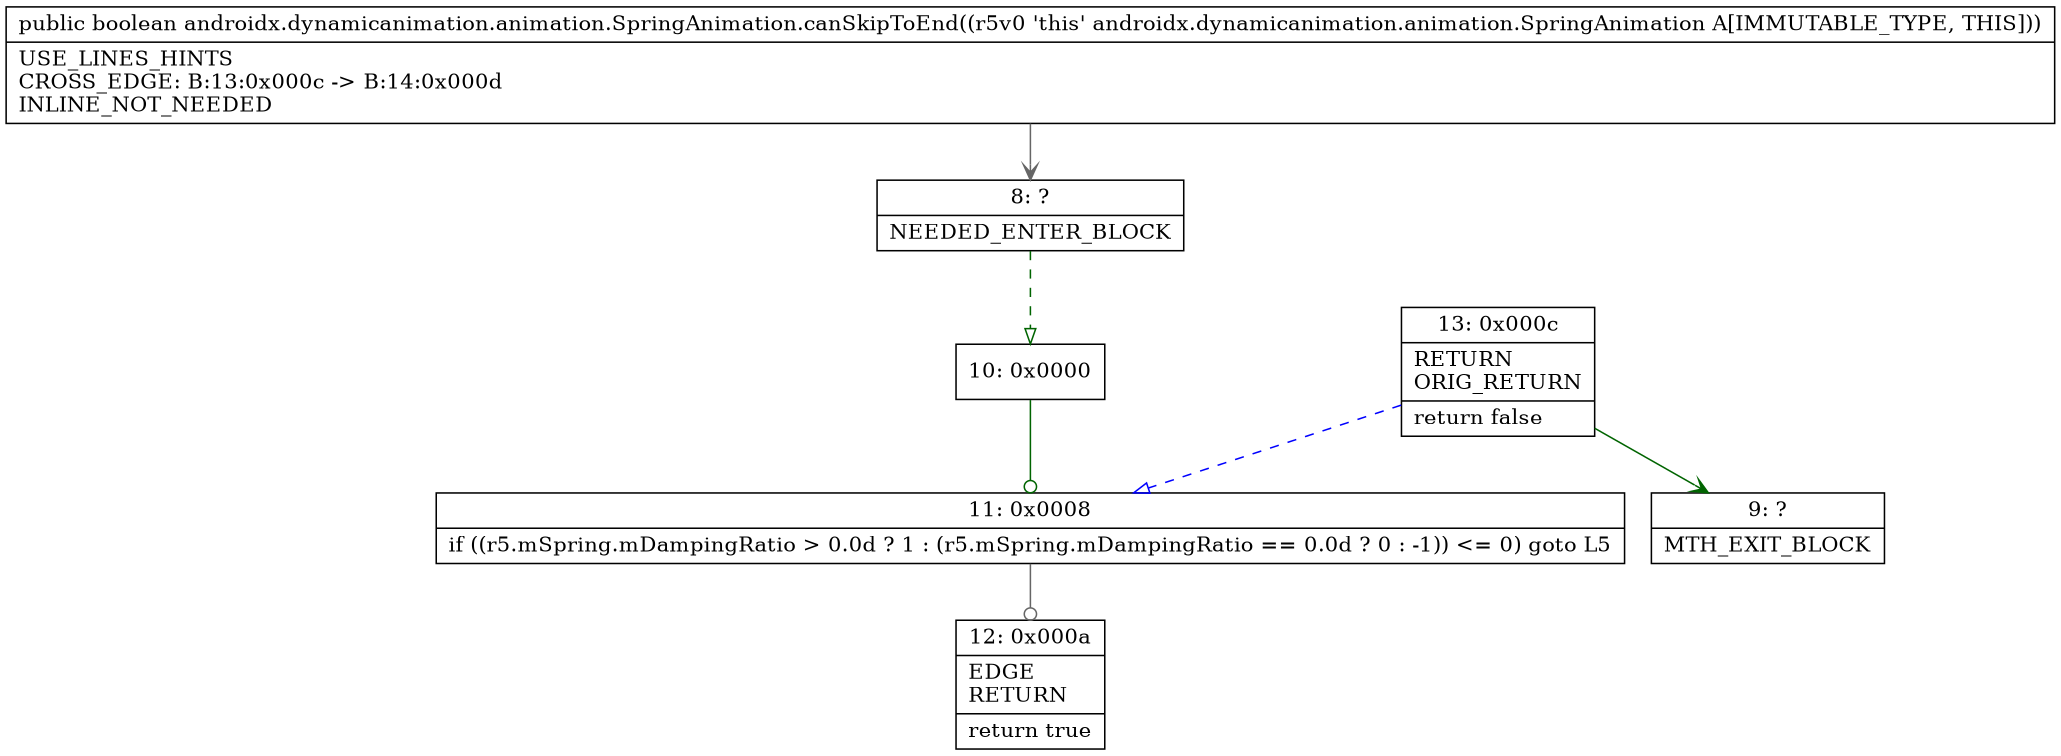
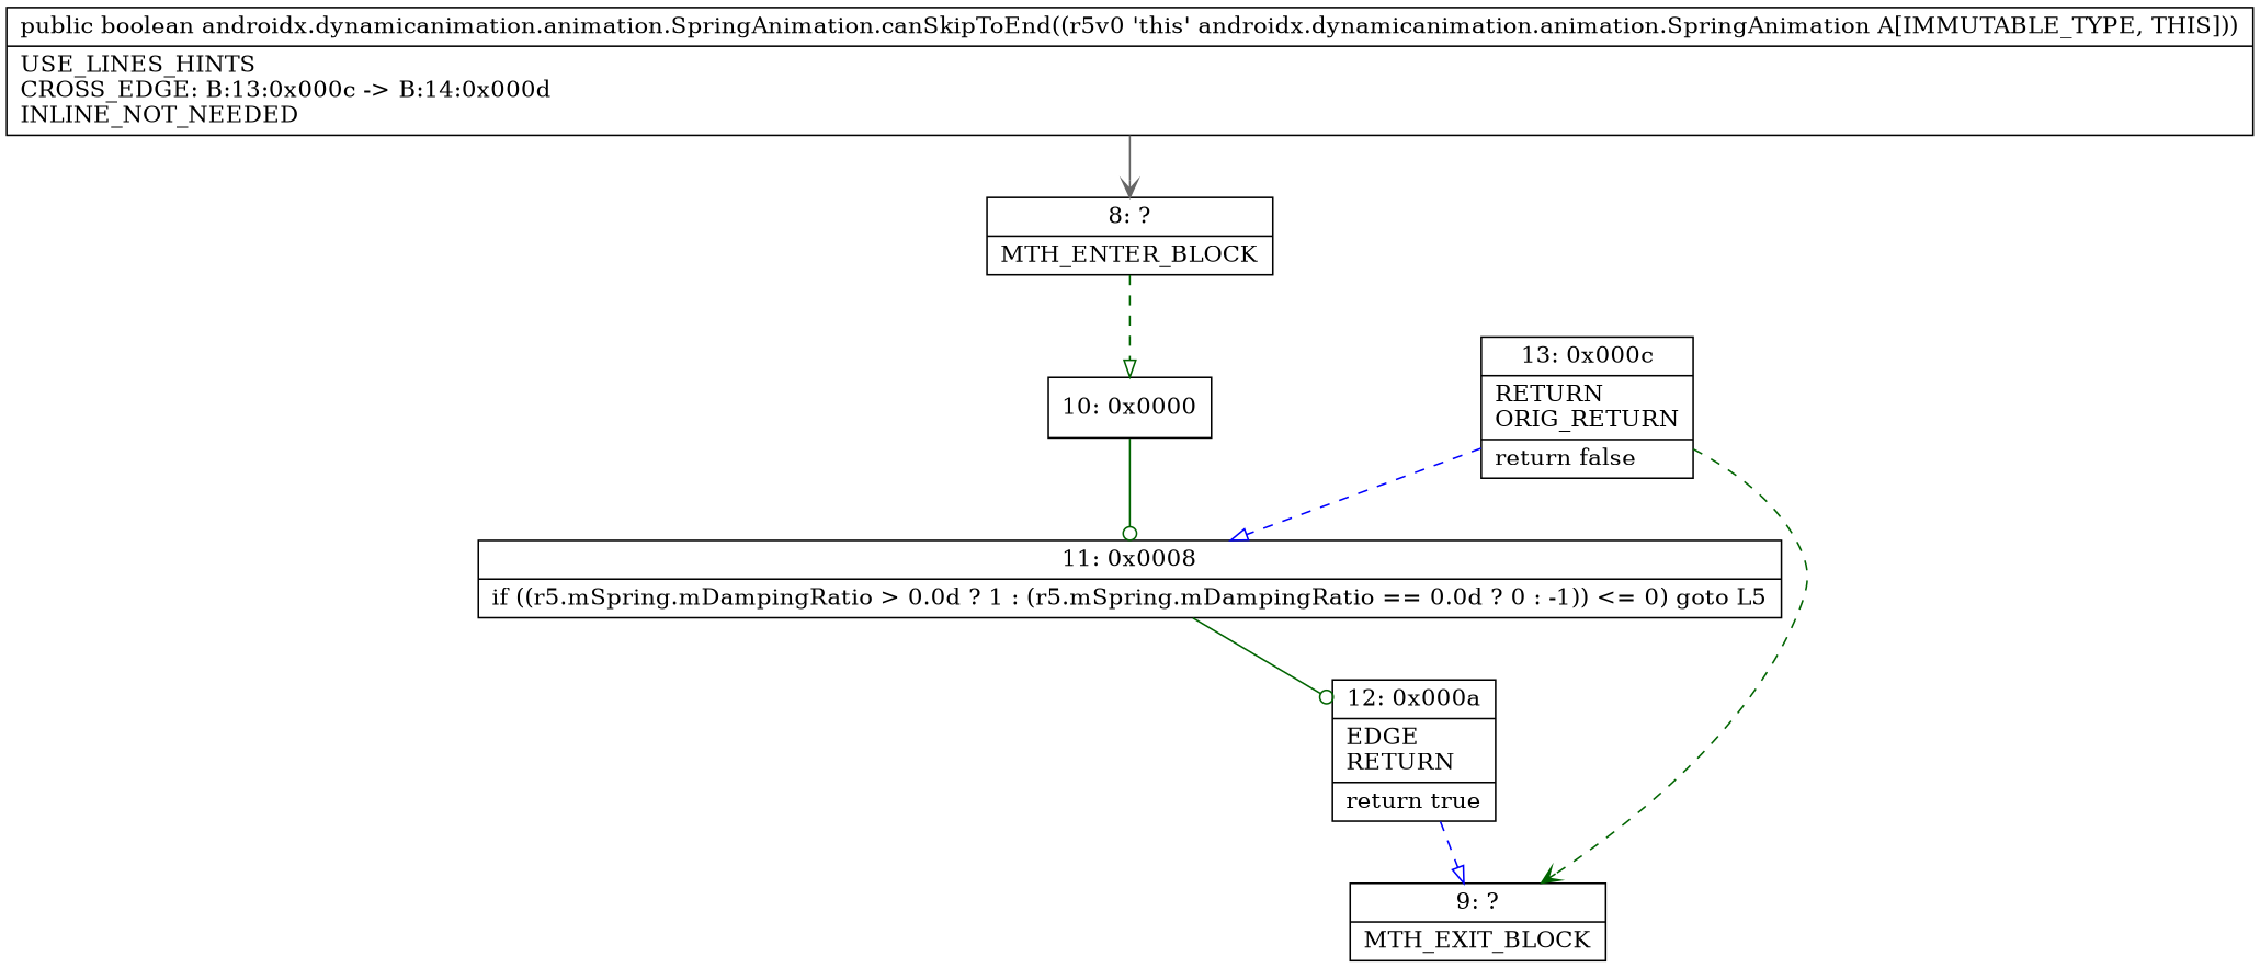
  digraph {
    node [shape=record]
    edge [arrowhead=onormal color=darkgreen style=solid]
-   n1 [label="{8\:\ ?|NEEDED_ENTER_BLOCK\l}"]
+   n1 [label="{8\:\ ?|MTH_ENTER_BLOCK\l}"]
    n2 [label="{10\:\ 0x0000}"]
    n3 [label="{11\:\ 0x0008|if ((r5.mSpring.mDampingRatio \> 0.0d ? 1 : (r5.mSpring.mDampingRatio == 0.0d ? 0 : \-1)) \<= 0) goto L5\l}"]
    n4 [label="{12\:\ 0x000a|EDGE\lRETURN\l|return true\l}"]
    n5 [label="{9\:\ ?|MTH_EXIT_BLOCK\l}"]
    n6 [label="{13\:\ 0x000c|RETURN\lORIG_RETURN\l|return false\l}"]
    n7 [label="{public boolean androidx.dynamicanimation.animation.SpringAnimation.canSkipToEnd((r5v0 'this' androidx.dynamicanimation.animation.SpringAnimation A[IMMUTABLE_TYPE, THIS]))  | USE_LINES_HINTS\lCROSS_EDGE: B:13:0x000c \-\> B:14:0x000d\lINLINE_NOT_NEEDED\l}"]
    n1 -> n2 [style=dashed]
    n2 -> n3 [arrowhead=odot]
-   n3 -> n4 [arrowhead=odot color=gray40]
+   n3 -> n4 [arrowhead=odot]
+   n4 -> n5 [color=blue style=dashed]
    n6 -> n3 [color=blue style=dashed]
-   n6 -> n5 [arrowhead=vee]
+   n6 -> n5 [arrowhead=vee style=dashed]
    n7 -> n1 [arrowhead=vee color=gray40]
  }
